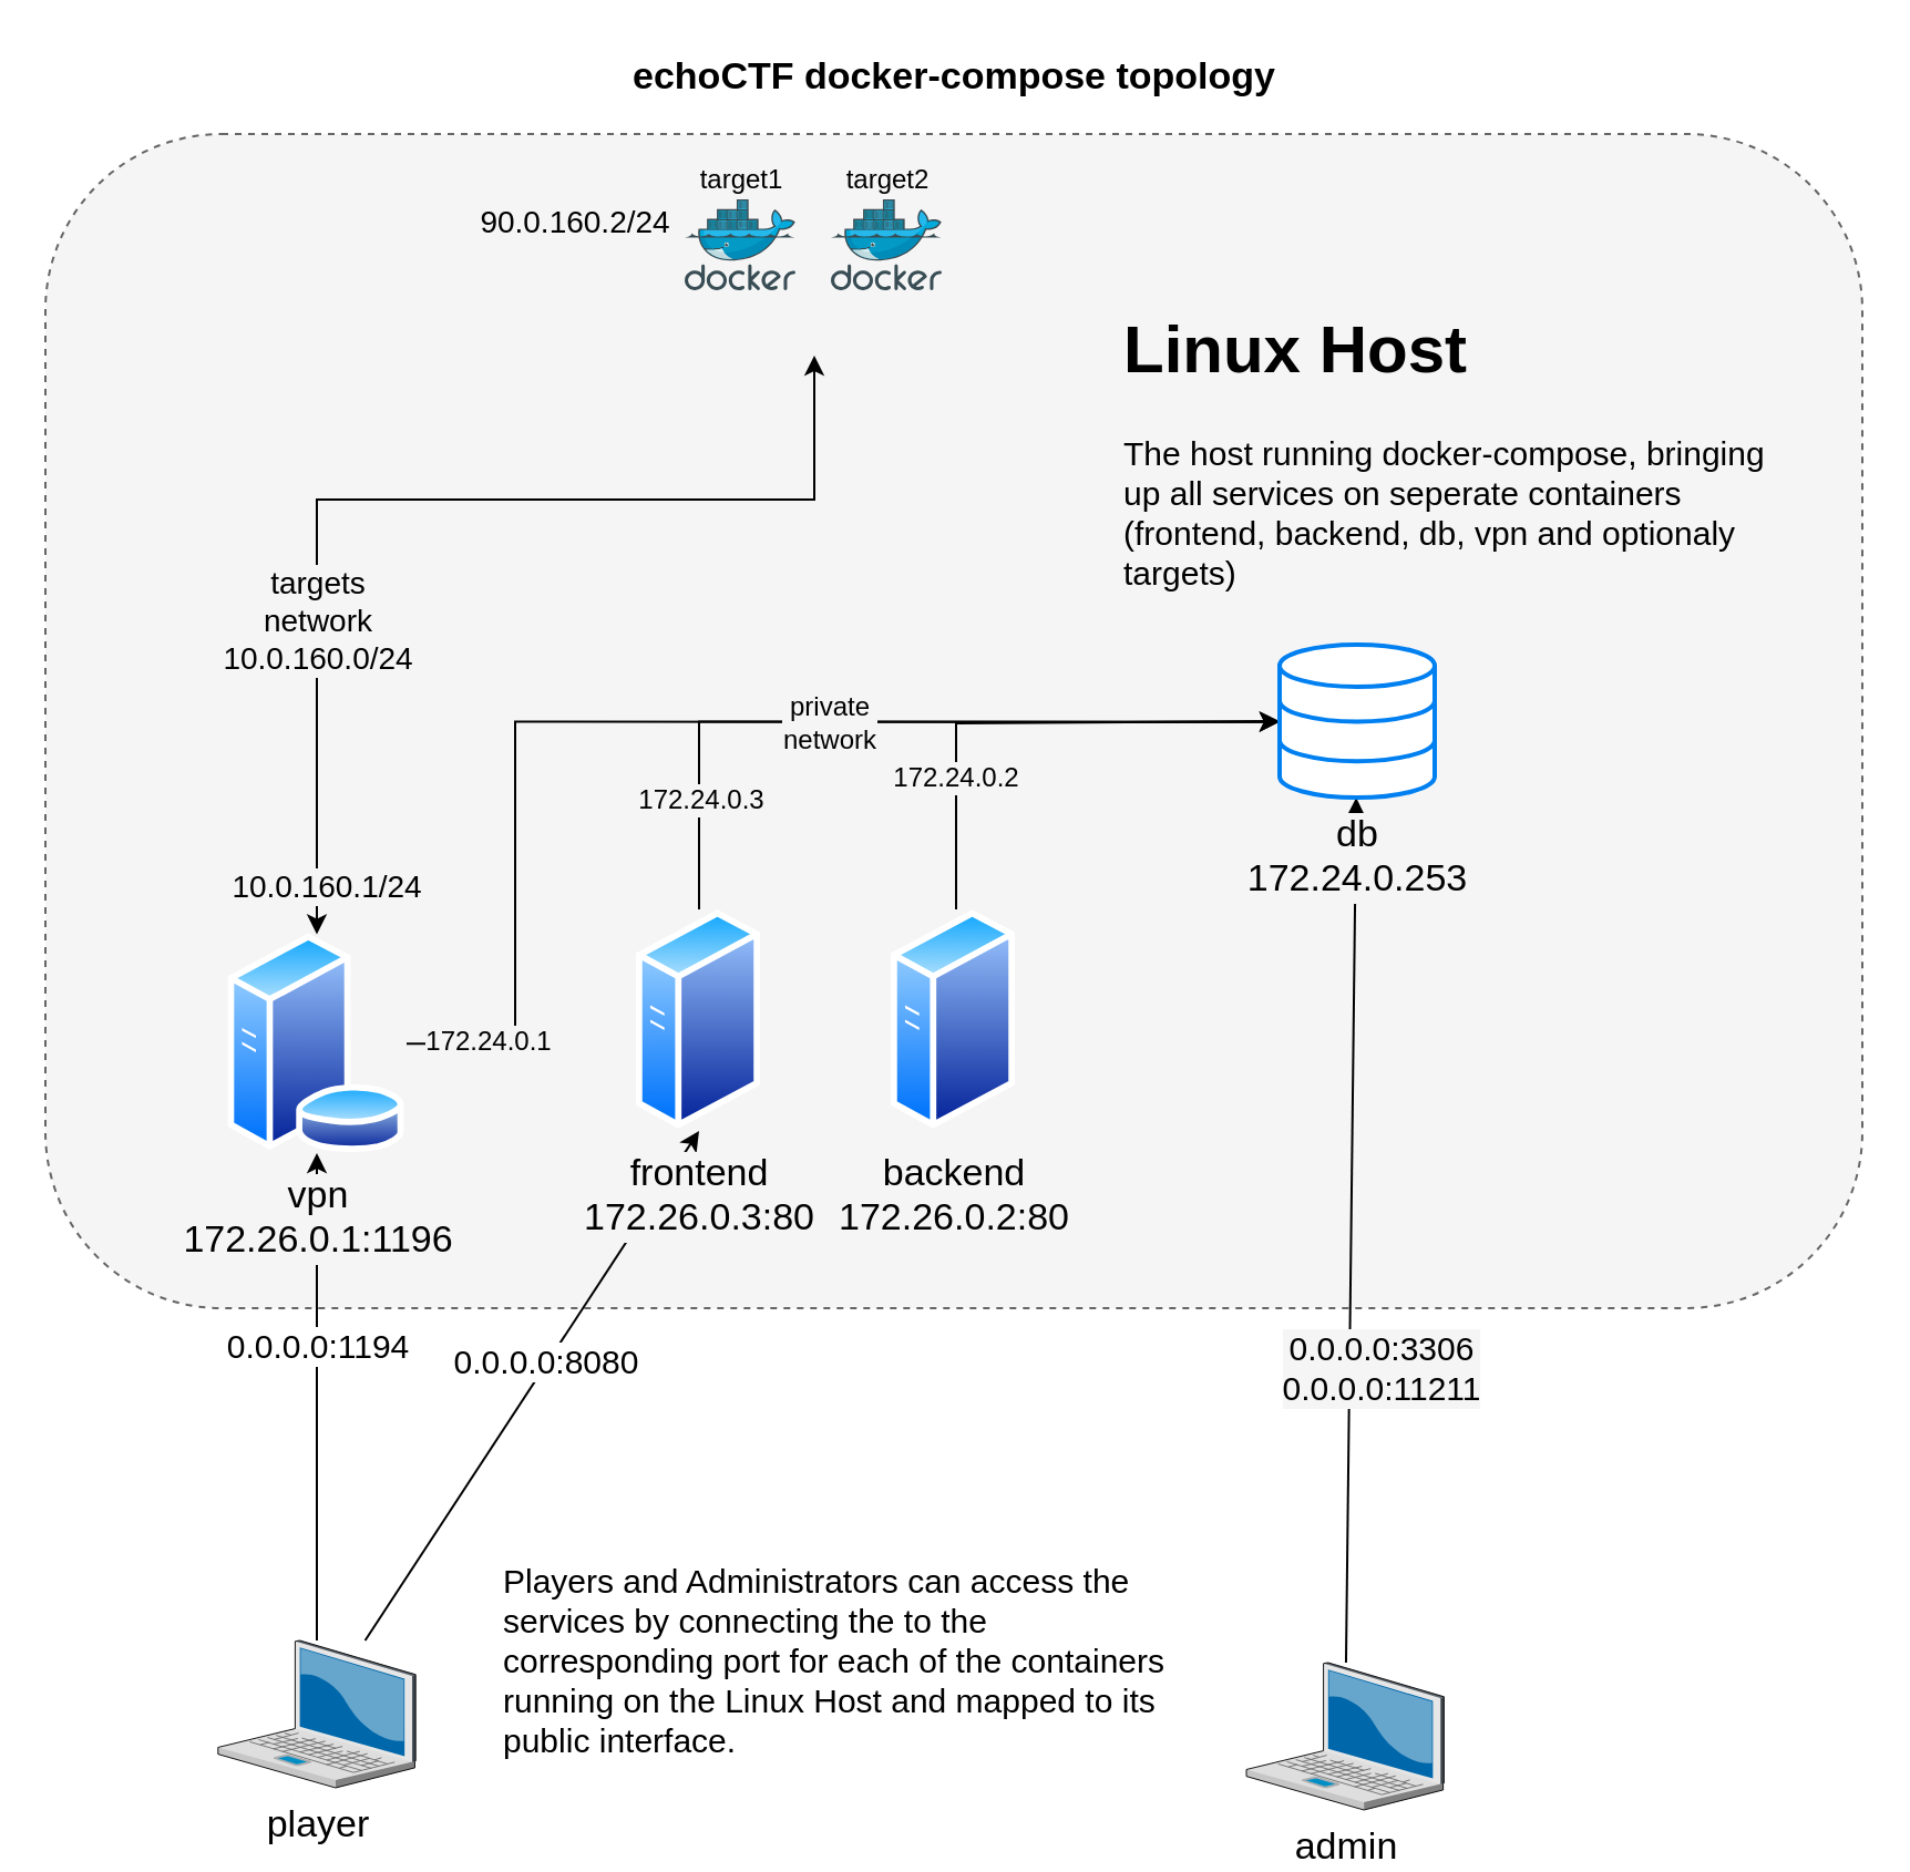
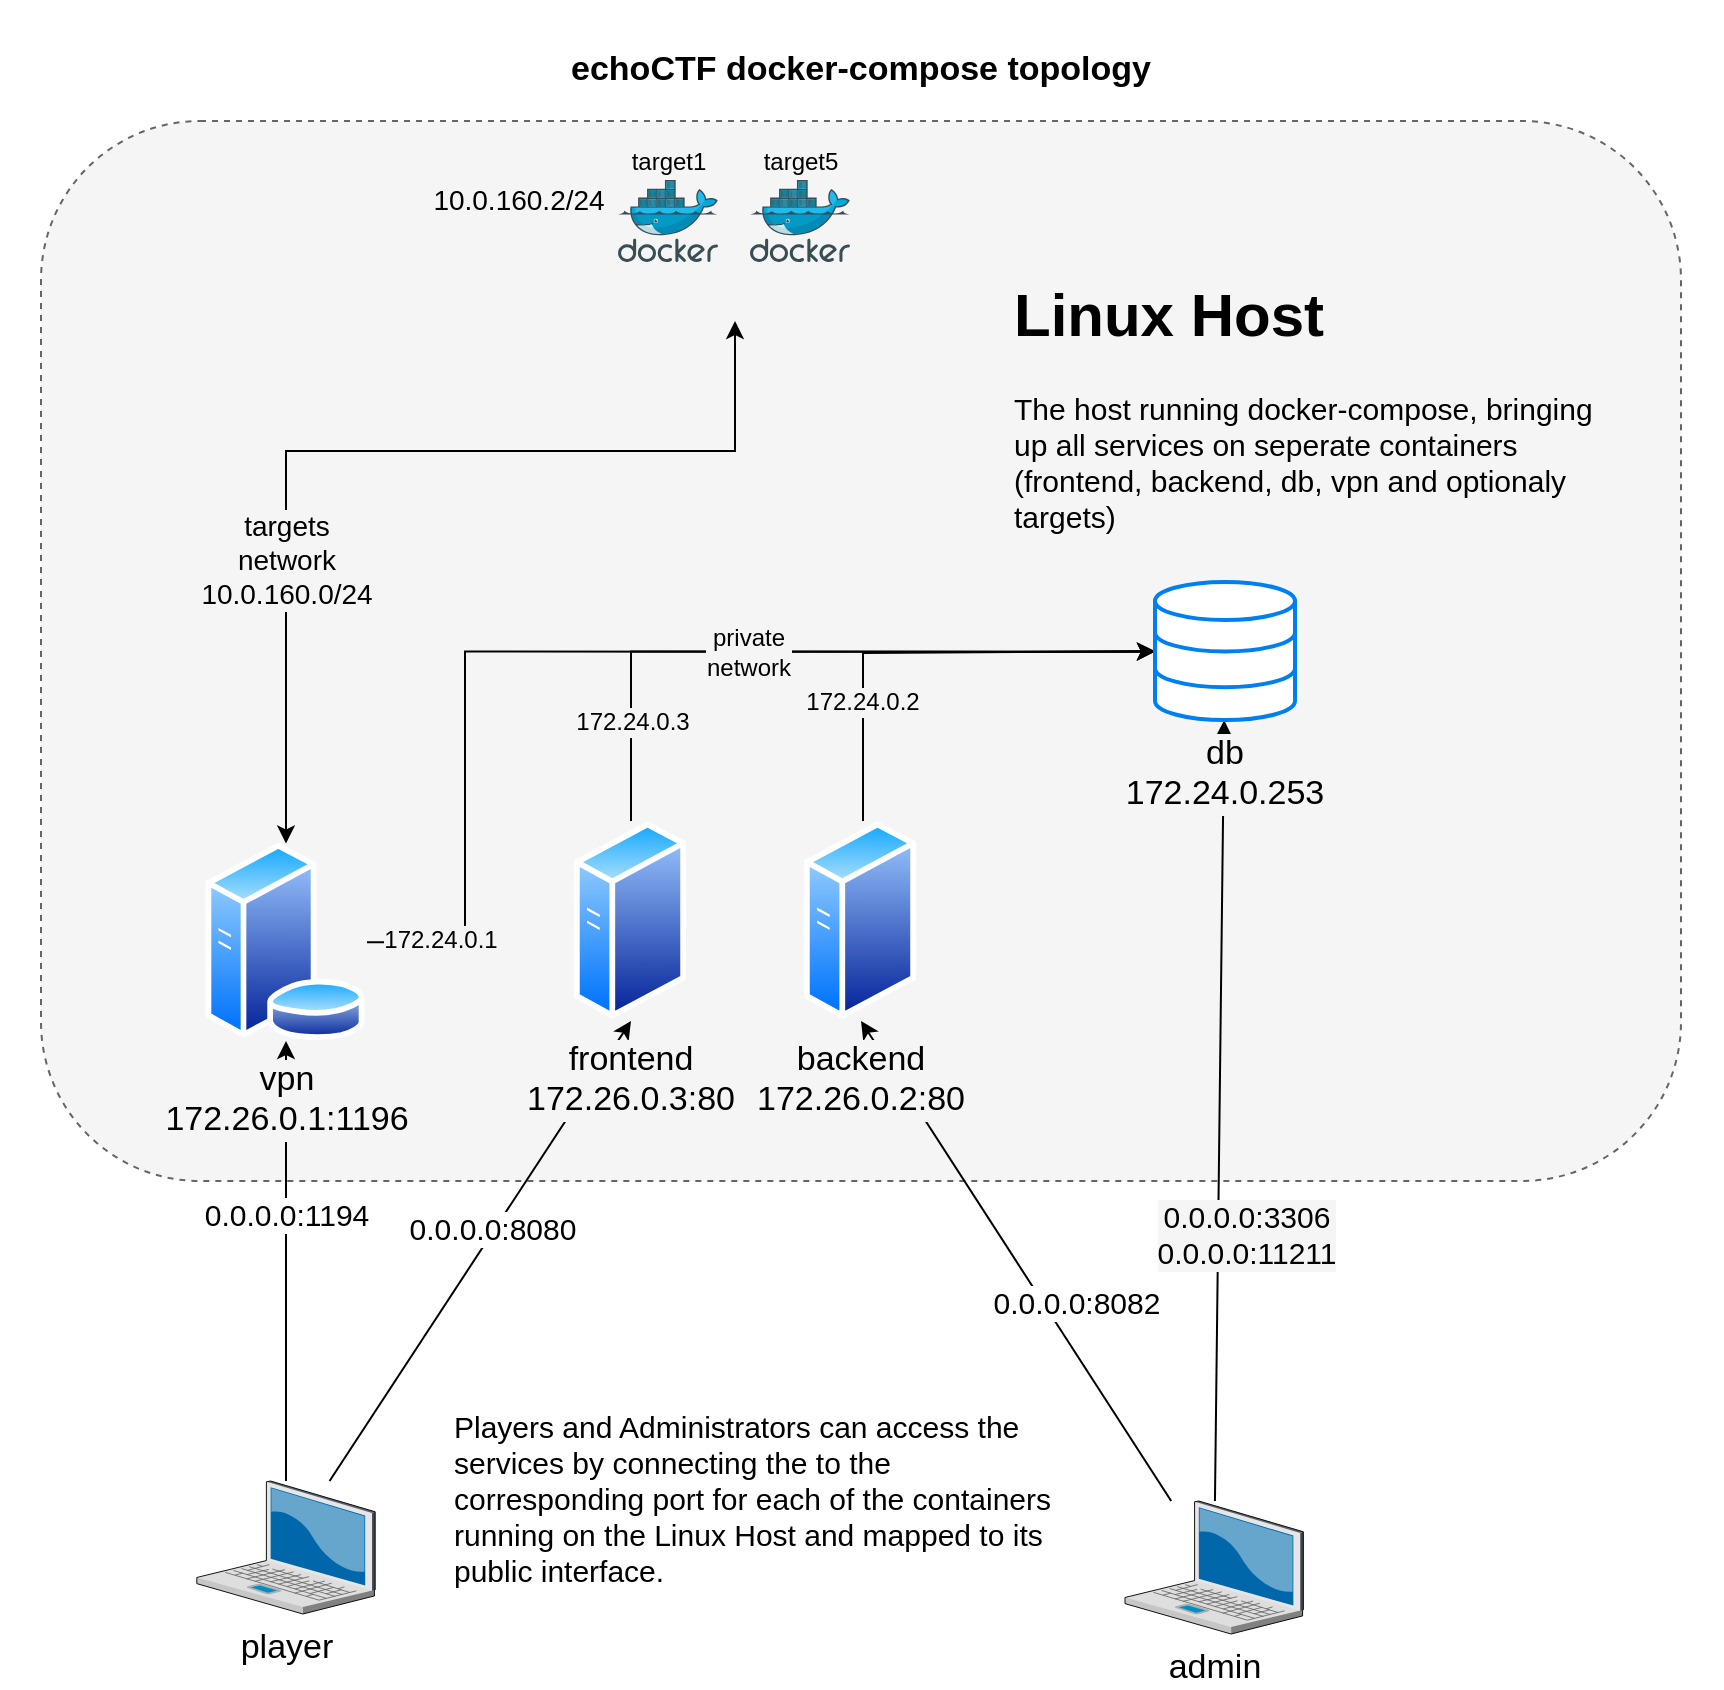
  <mxCell id="0" />
  <mxCell id="1" parent="0" />
  <mxCell id="2" value="" style="rounded=1;whiteSpace=wrap;html=1;fontSize=15;dashed=1;fillColor=#f5f5f5;strokeColor=#666666;fontColor=#333333;" parent="1" vertex="1"><mxGeometry x="20" y="60" width="820" height="530" as="geometry" /></mxCell>
  <mxCell id="3" value="" style="endArrow=classic;html=1;entryX=0.5;entryY=1;entryDx=0;entryDy=0;" parent="1" source="14" target="10" edge="1"><mxGeometry width="50" height="50" relative="1" as="geometry"><mxPoint x="282" y="900.7" as="sourcePoint" /><mxPoint x="325.718" y="590.003" as="targetPoint" /></mxGeometry></mxCell>
  <mxCell id="4" value="0.0.0.0:8080" style="text;html=1;align=center;verticalAlign=middle;resizable=0;points=[];labelBackgroundColor=#ffffff;fontSize=15;fontColor=#000000;" parent="3" vertex="1" connectable="0"><mxGeometry x="0.089" y="1" relative="1" as="geometry"><mxPoint as="offset" /></mxGeometry></mxCell>
  <mxCell id="5" value="" style="endArrow=classic;html=1;entryX=0.5;entryY=1;entryDx=0;entryDy=0;" parent="1" source="14" target="18" edge="1"><mxGeometry width="50" height="50" relative="1" as="geometry"><mxPoint x="202" y="670" as="sourcePoint" /><mxPoint x="142" y="780" as="targetPoint" /></mxGeometry></mxCell>
  <mxCell id="6" value="0.0.0.0:1194" style="text;html=1;align=center;verticalAlign=middle;resizable=0;points=[];labelBackgroundColor=#ffffff;fontSize=15;fontColor=#000000;" parent="5" vertex="1" connectable="0"><mxGeometry x="0.218" relative="1" as="geometry"><mxPoint as="offset" /></mxGeometry></mxCell>
  <mxCell id="7" value="echoCTF docker-compose topology" style="text;html=1;align=center;verticalAlign=middle;resizable=0;points=[];autosize=1;fontSize=17;fontStyle=1" parent="1" vertex="1"><mxGeometry x="275" y="20" width="310" height="30" as="geometry" /></mxCell>
  <mxCell id="8" style="edgeStyle=orthogonalEdgeStyle;rounded=0;orthogonalLoop=1;jettySize=auto;html=1;entryX=0;entryY=0.505;entryDx=0;entryDy=0;entryPerimeter=0;" parent="1" source="10" target="32" edge="1"><mxGeometry relative="1" as="geometry"><Array as="points"><mxPoint x="315" y="326" /></Array><mxPoint x="522" y="320" as="targetPoint" /></mxGeometry></mxCell>
  <mxCell id="9" value="172.24.0.3" style="text;html=1;align=center;verticalAlign=middle;resizable=0;points=[];labelBackgroundColor=#F5F5F5;" parent="8" vertex="1" connectable="0"><mxGeometry x="-0.893" y="-2" relative="1" as="geometry"><mxPoint x="-2" y="-30.49" as="offset" /></mxGeometry></mxCell>
  <mxCell id="10" value="frontend&lt;br&gt;172.26.0.3:80" style="aspect=fixed;perimeter=ellipsePerimeter;html=1;align=center;shadow=0;dashed=0;spacingTop=3;image;image=img/lib/active_directory/generic_server.svg;fontSize=17;labelBackgroundColor=#F5F5F5;" parent="1" vertex="1"><mxGeometry x="287" y="410" width="56" height="100" as="geometry" /></mxCell>
  <mxCell id="11" style="edgeStyle=orthogonalEdgeStyle;rounded=0;orthogonalLoop=1;jettySize=auto;html=1;entryX=0;entryY=0.5;entryDx=0;entryDy=0;entryPerimeter=0;" parent="1" source="28" target="32" edge="1"><mxGeometry relative="1" as="geometry"><Array as="points"><mxPoint x="431" y="326" /></Array><mxPoint x="542" y="316" as="targetPoint" /></mxGeometry></mxCell>
  <mxCell id="12" value="172.24.0.2" style="text;html=1;align=center;verticalAlign=middle;resizable=0;points=[];labelBackgroundColor=#F5F5F5;" parent="11" vertex="1" connectable="0"><mxGeometry x="-0.81" y="1" relative="1" as="geometry"><mxPoint x="0.92" y="-37.24" as="offset" /></mxGeometry></mxCell>
  <mxCell id="13" style="edgeStyle=orthogonalEdgeStyle;rounded=0;orthogonalLoop=1;jettySize=auto;html=1;startArrow=classic;startFill=1;fontSize=17;" parent="1" source="18" edge="1"><mxGeometry relative="1" as="geometry"><Array as="points"><mxPoint x="143" y="225" /></Array><mxPoint x="367" y="160" as="targetPoint" /></mxGeometry></mxCell>
  <mxCell id="14" value="player" style="verticalLabelPosition=bottom;aspect=fixed;html=1;verticalAlign=top;strokeColor=none;align=center;outlineConnect=0;shape=mxgraph.citrix.laptop_2;fontSize=17;" parent="1" vertex="1"><mxGeometry x="97.91" y="740" width="89.18" height="66.5" as="geometry" /></mxCell>
  <mxCell id="15" style="edgeStyle=orthogonalEdgeStyle;rounded=0;orthogonalLoop=1;jettySize=auto;html=1;exitX=1;exitY=0.5;exitDx=0;exitDy=0;entryX=0;entryY=0.505;entryDx=0;entryDy=0;entryPerimeter=0;" parent="1" source="18" target="32" edge="1"><mxGeometry relative="1" as="geometry"><Array as="points"><mxPoint x="232" y="471" /><mxPoint x="232" y="325" /></Array><mxPoint x="462" y="316" as="targetPoint" /></mxGeometry></mxCell>
  <mxCell id="16" value="172.24.0.1" style="text;html=1;align=center;verticalAlign=middle;resizable=0;points=[];labelBackgroundColor=#F5F5F5;" parent="15" vertex="1" connectable="0"><mxGeometry x="-0.421" y="1" relative="1" as="geometry"><mxPoint x="-11.7" y="105.67" as="offset" /></mxGeometry></mxCell>
  <mxCell id="17" value="private &lt;br&gt;network" style="text;html=1;align=center;verticalAlign=middle;resizable=0;points=[];labelBackgroundColor=#F5F5F5;" parent="15" vertex="1" connectable="0"><mxGeometry x="0.247" relative="1" as="geometry"><mxPoint as="offset" /></mxGeometry></mxCell>
  <mxCell id="18" value="vpn&lt;br&gt;172.26.0.1:1196" style="aspect=fixed;perimeter=ellipsePerimeter;html=1;align=center;shadow=0;dashed=0;spacingTop=3;image;image=img/lib/active_directory/database_server.svg;fontSize=17;labelBackgroundColor=#F5F5F5;" parent="1" vertex="1"><mxGeometry x="102" y="421.22" width="81" height="98.78" as="geometry" /></mxCell>
  <mxCell id="19" value="target1" style="aspect=fixed;html=1;points=[];align=center;image;fontSize=12;image=img/lib/mscae/Docker.svg;labelPosition=center;verticalLabelPosition=top;verticalAlign=bottom;labelBackgroundColor=#F5F5F5;" parent="1" vertex="1"><mxGeometry x="309" y="90" width="50" height="41" as="geometry" /></mxCell>
- <mxCell id="20" value="target2" style="aspect=fixed;html=1;points=[];align=center;image;fontSize=12;image=img/lib/mscae/Docker.svg;labelPosition=center;verticalLabelPosition=top;verticalAlign=bottom;labelBackgroundColor=#F5F5F5;" parent="1" vertex="1"><mxGeometry x="375" y="90" width="50" height="41" as="geometry" /></mxCell>
- <mxCell id="21" value="10.0.160.1/24" style="text;html=1;align=center;verticalAlign=middle;resizable=0;points=[];autosize=1;fontColor=#000000;labelBackgroundColor=#F5F5F5;fontSize=14;" parent="1" vertex="1"><mxGeometry x="97" y="390" width="100" height="20" as="geometry" /></mxCell>
- <mxCell id="22" value="90.0.160.2/24" style="text;html=1;align=center;verticalAlign=middle;resizable=0;points=[];autosize=1;fontColor=#000000;labelBackgroundColor=#F5F5F5;fontSize=14;" parent="1" vertex="1"><mxGeometry x="209" y="90" width="100" height="20" as="geometry" /></mxCell>
+ <mxCell id="20" value="target5" style="aspect=fixed;html=1;points=[];align=center;image;fontSize=12;image=img/lib/mscae/Docker.svg;labelPosition=center;verticalLabelPosition=top;verticalAlign=bottom;labelBackgroundColor=#F5F5F5;" parent="1" vertex="1"><mxGeometry x="375" y="90" width="50" height="41" as="geometry" /></mxCell>
+ <mxCell id="22" value="10.0.160.2/24" style="text;html=1;align=center;verticalAlign=middle;resizable=0;points=[];autosize=1;fontColor=#000000;labelBackgroundColor=#F5F5F5;fontSize=14;" parent="1" vertex="1"><mxGeometry x="209" y="90" width="100" height="20" as="geometry" /></mxCell>
  <mxCell id="23" value="targets&lt;br&gt;network&lt;br&gt;10.0.160.0/24" style="text;html=1;align=center;verticalAlign=middle;resizable=0;points=[];autosize=1;fontColor=#000000;labelBackgroundColor=#F5F5F5;fontSize=14;" parent="1" vertex="1"><mxGeometry x="92.5" y="250" width="100" height="60" as="geometry" /></mxCell>
  <mxCell id="24" value="&lt;h1&gt;Linux Host&lt;/h1&gt;&lt;p&gt;The host running docker-compose, bringing up all services on seperate containers (frontend, backend, db, vpn and optionaly targets)&lt;/p&gt;" style="text;html=1;strokeColor=none;fillColor=none;spacing=5;spacingTop=-20;whiteSpace=wrap;overflow=hidden;rounded=0;fontSize=15;" parent="1" vertex="1"><mxGeometry x="502" y="130" width="310" height="150" as="geometry" /></mxCell>
+ <mxCell id="25" value="" style="endArrow=classic;html=1;strokeColor=#000000;strokeWidth=1;fontSize=15;fontColor=#000000;entryX=0.5;entryY=1;entryDx=0;entryDy=0;" parent="1" source="27" target="28" edge="1"><mxGeometry width="50" height="50" relative="1" as="geometry"><mxPoint x="12" y="910" as="sourcePoint" /><mxPoint x="62" y="860" as="targetPoint" /></mxGeometry></mxCell>
+ <mxCell id="26" value="0.0.0.0:8082" style="text;html=1;align=center;verticalAlign=middle;resizable=0;points=[];labelBackgroundColor=#ffffff;fontSize=15;fontColor=#000000;" parent="25" vertex="1" connectable="0"><mxGeometry x="-0.346" y="2" relative="1" as="geometry"><mxPoint x="4.68" y="-22.07" as="offset" /></mxGeometry></mxCell>
  <mxCell id="27" value="admin" style="verticalLabelPosition=bottom;aspect=fixed;html=1;verticalAlign=top;strokeColor=none;align=center;outlineConnect=0;shape=mxgraph.citrix.laptop_2;fontSize=17;" parent="1" vertex="1"><mxGeometry x="562" y="750" width="89.18" height="66.5" as="geometry" /></mxCell>
  <mxCell id="28" value="backend&lt;br&gt;172.26.0.2:80" style="aspect=fixed;perimeter=ellipsePerimeter;html=1;align=center;shadow=0;dashed=0;spacingTop=3;image;image=img/lib/active_directory/generic_server.svg;fontSize=17;labelBackgroundColor=#F5F5F5;" parent="1" vertex="1"><mxGeometry x="402" y="410" width="56" height="100" as="geometry" /></mxCell>
  <mxCell id="29" value="" style="endArrow=classic;html=1;strokeColor=#000000;strokeWidth=1;fontSize=15;fontColor=#000000;" parent="1" source="27" target="32" edge="1"><mxGeometry width="50" height="50" relative="1" as="geometry"><mxPoint x="445.788" y="760" as="sourcePoint" /><mxPoint x="440" y="520" as="targetPoint" /></mxGeometry></mxCell>
  <mxCell id="30" value="0.0.0.0:3306&lt;br&gt;0.0.0.0:11211" style="text;html=1;align=center;verticalAlign=middle;resizable=0;points=[];labelBackgroundColor=#F5F5F5;fontSize=15;fontColor=#000000;" parent="29" vertex="1" connectable="0"><mxGeometry x="-0.346" y="2" relative="1" as="geometry"><mxPoint x="15.91" y="-5.41" as="offset" /></mxGeometry></mxCell>
  <mxCell id="31" value="&lt;p&gt;&lt;span style=&quot;font-size: 15px ; font-weight: normal&quot;&gt;Players and Administrators can access the services by connecting the to the corresponding port for each of the containers running on the Linux Host and mapped to its public interface.&lt;/span&gt;&lt;/p&gt;" style="text;html=1;strokeColor=none;fillColor=none;spacing=5;spacingTop=-20;whiteSpace=wrap;overflow=hidden;rounded=0;fontSize=15;" parent="1" vertex="1"><mxGeometry x="222" y="700" width="310" height="100" as="geometry" /></mxCell>
  <mxCell id="32" value="db&lt;br&gt;172.24.0.253" style="html=1;verticalLabelPosition=bottom;align=center;labelBackgroundColor=#f5f5f5;verticalAlign=top;strokeWidth=2;strokeColor=#0080F0;shadow=0;dashed=0;shape=mxgraph.ios7.icons.data;fontSize=17;" parent="1" vertex="1"><mxGeometry x="577" y="290.45" width="70" height="69.1" as="geometry" /></mxCell>
